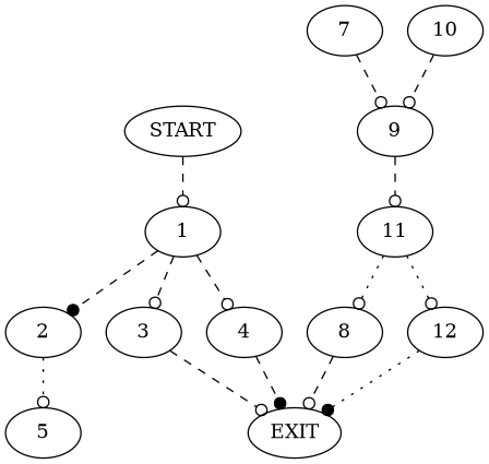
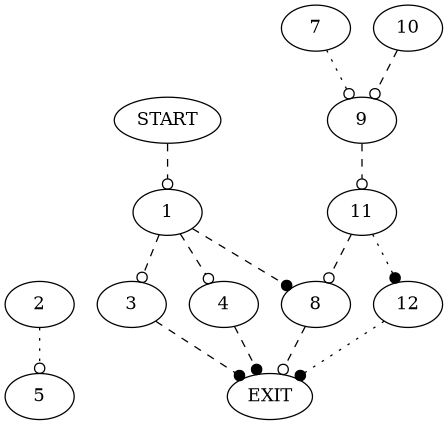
  digraph {
    edge [arrowhead=odot style=dashed]
    n1 [label=START]
    1
    2
    3
    4
    n6 [label=EXIT]
    5
    7
    9
    8
    11
    10
    12
    n1 -> 1
-   1 -> 2 [arrowhead=dot]
+   1 -> 8 [arrowhead=dot]
    1 -> 3
    1 -> 4
    2 -> 5 [style=dotted]
-   3 -> n6
+   3 -> n6 [arrowhead=dot]
    4 -> n6 [arrowhead=dot]
-   7 -> 9
+   7 -> 9 [style=dotted]
    9 -> 11
    8 -> n6
-   11 -> 8 [style=dotted]
-   11 -> 12 [style=dotted]
+   11 -> 8
+   11 -> 12 [arrowhead=dot style=dotted]
    10 -> 9
    12 -> n6 [arrowhead=dot style=dotted]
  }
